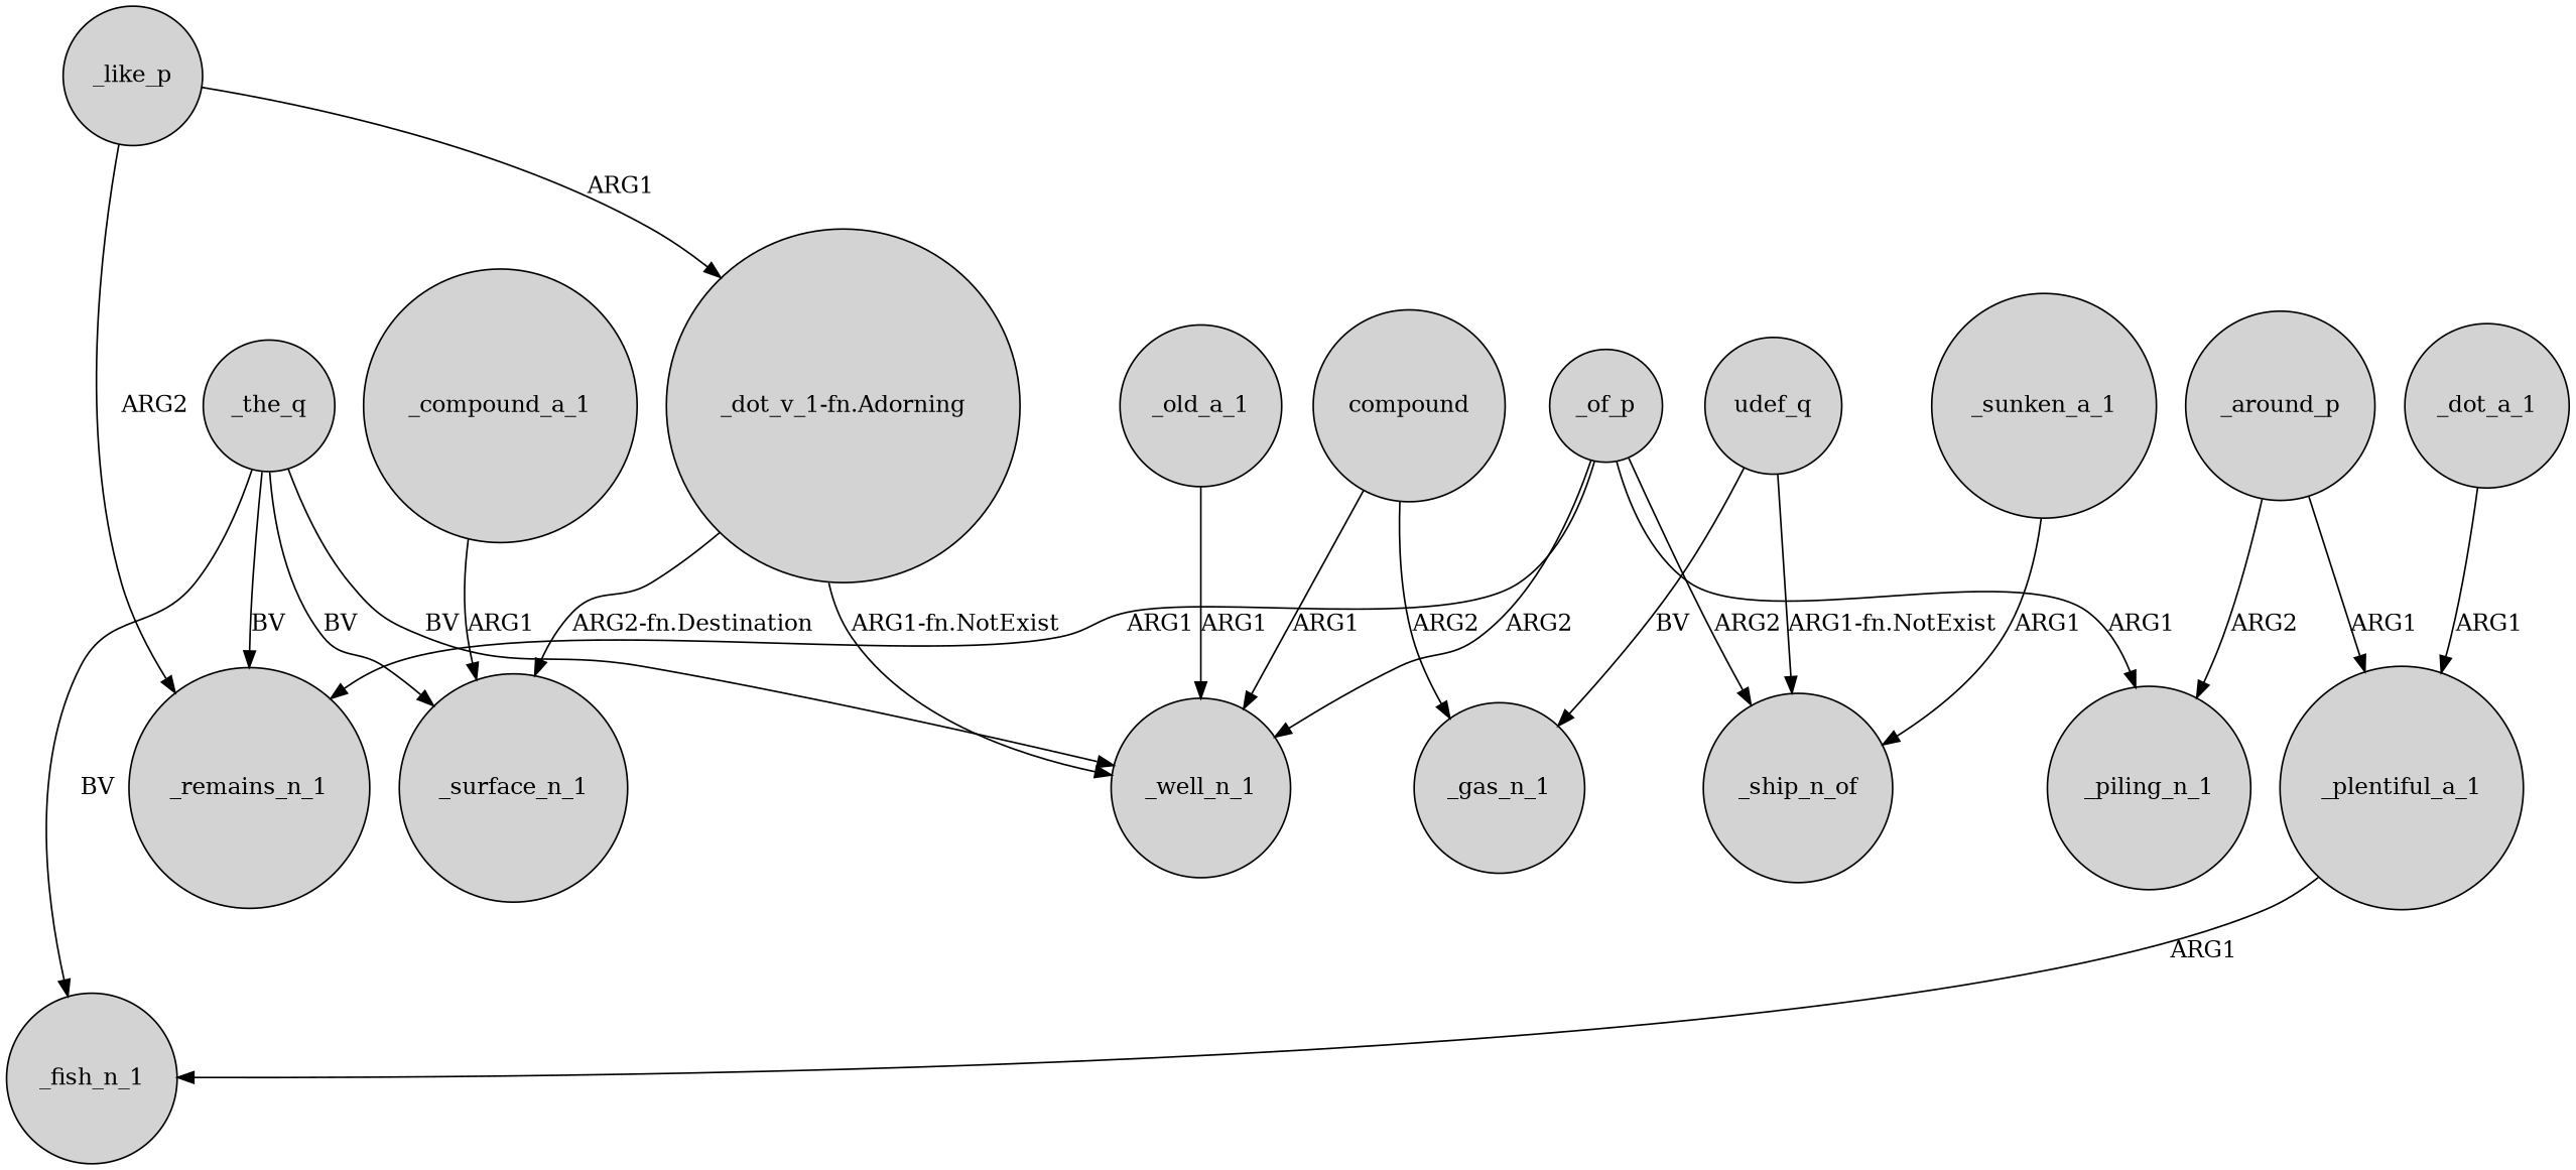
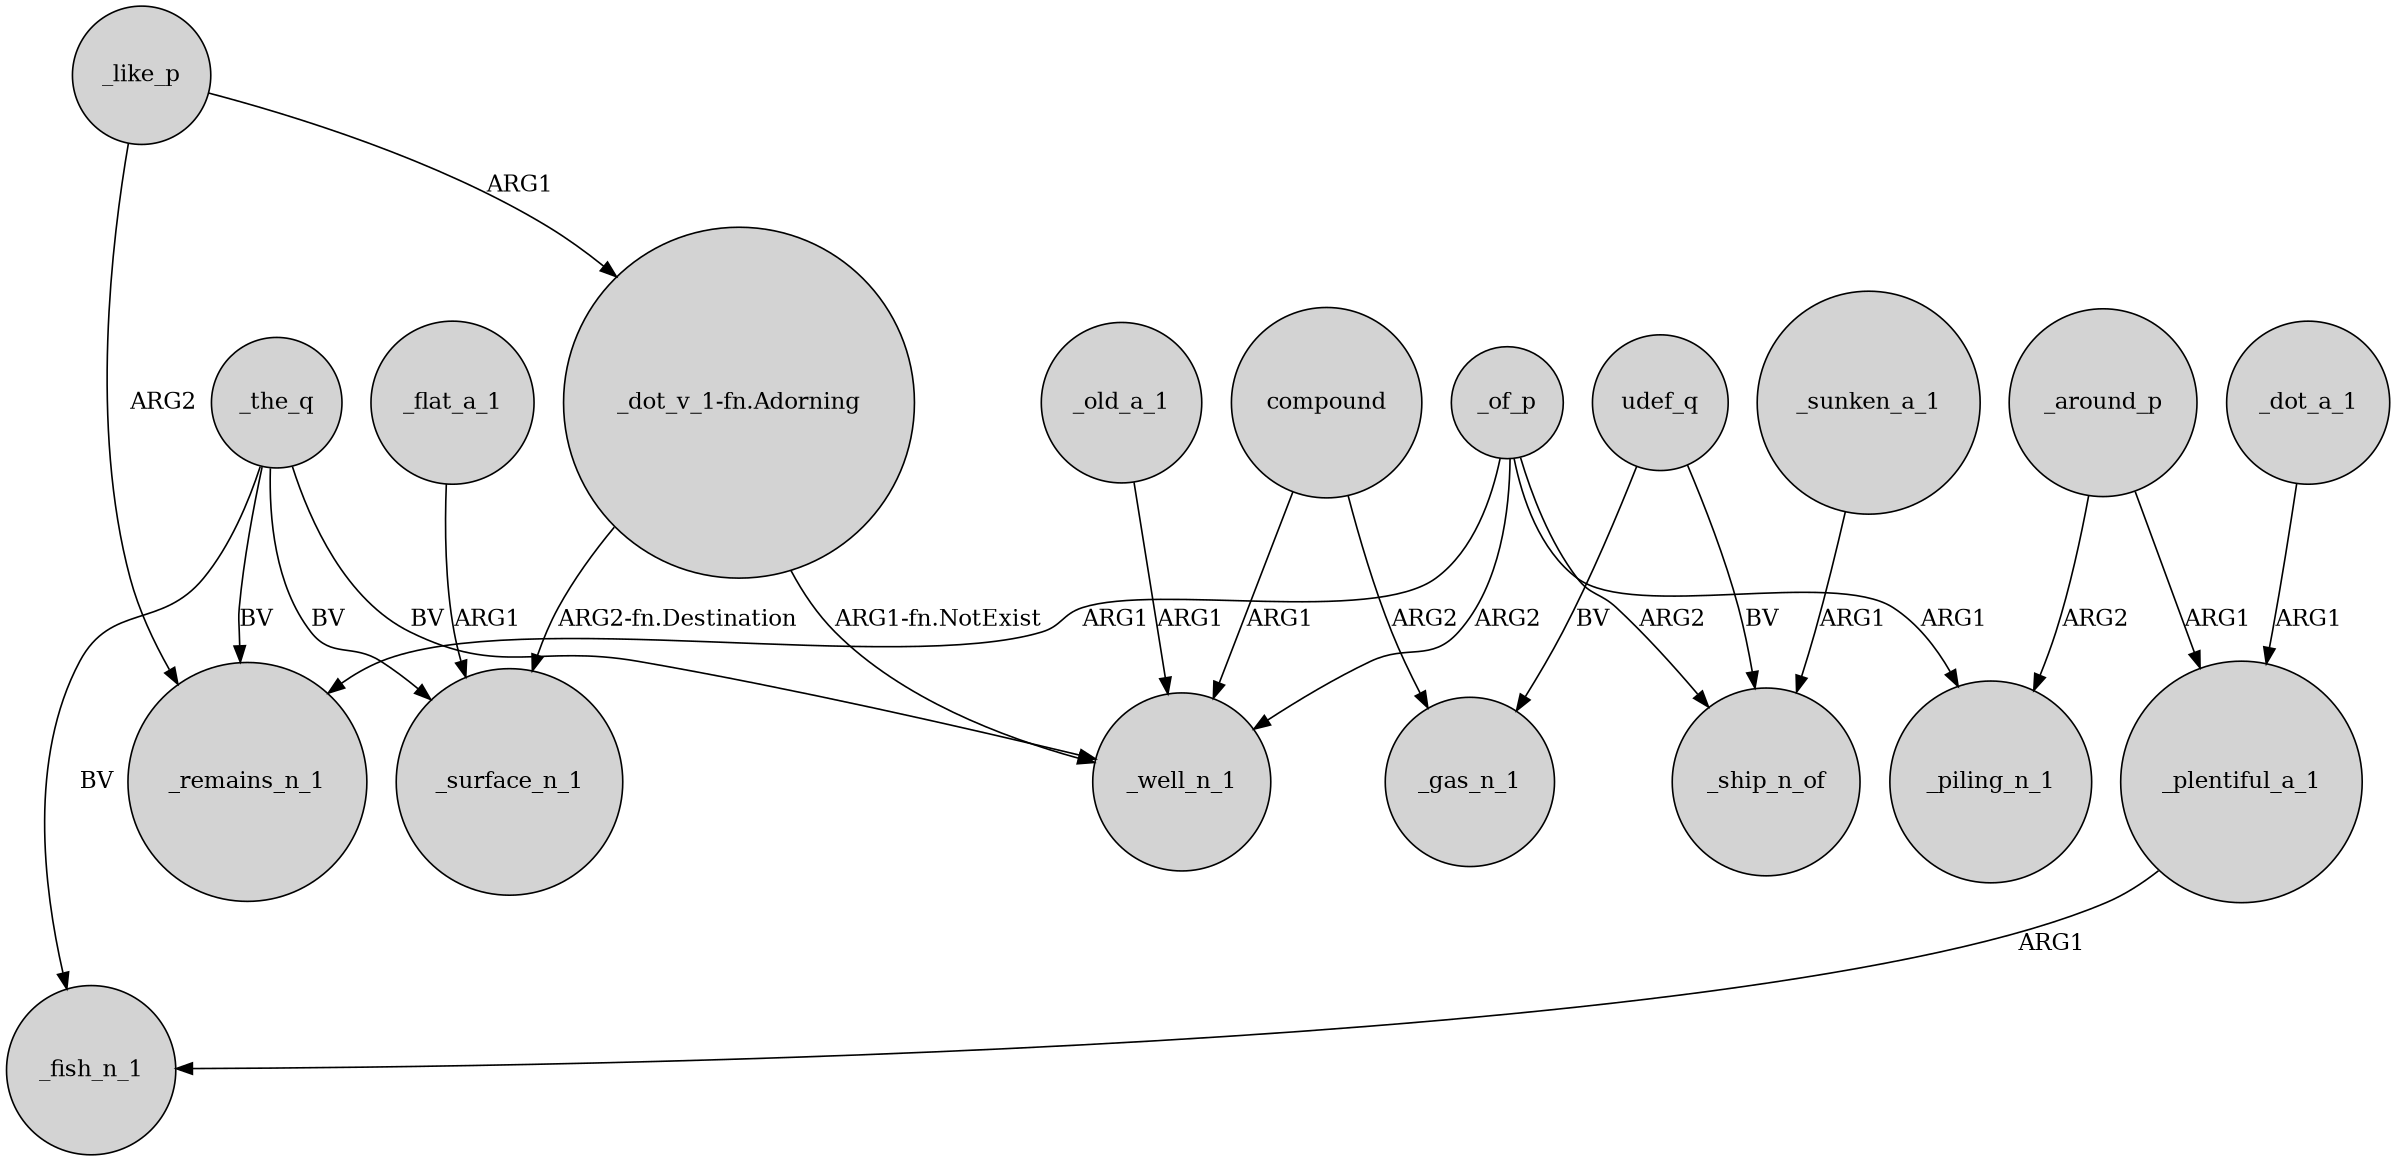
  digraph {
    node [shape=circle style=filled]
    _plentiful_a_1
    _fish_n_1
    n3 [label=_dot_a_1]
    _the_q
    _remains_n_1
    _surface_n_1
    _well_n_1
    _of_p
    _piling_n_1
    _ship_n_of
    udef_q
    _gas_n_1
    _around_p
    _like_p
    "_dot_v_1-fn.Adorning"
    compound
    _old_a_1
-   _flat_a_1 [label=_compound_a_1]
+   _flat_a_1
    _sunken_a_1
    _plentiful_a_1 -> _fish_n_1 [label=ARG1]
    n3 -> _plentiful_a_1 [label=ARG1]
    _the_q -> _fish_n_1 [label=BV]
    _the_q -> _remains_n_1 [label=BV]
    _the_q -> _surface_n_1 [label=BV]
    _the_q -> _well_n_1 [label=BV]
    _of_p -> _remains_n_1 [label=ARG1]
    _of_p -> _well_n_1 [label=ARG2]
    _of_p -> _piling_n_1 [label=ARG1]
    _of_p -> _ship_n_of [label=ARG2]
-   udef_q -> _ship_n_of [label="ARG1-fn.NotExist"]
+   udef_q -> _ship_n_of [label=BV]
    udef_q -> _gas_n_1 [label=BV]
    _around_p -> _plentiful_a_1 [label=ARG1]
    _around_p -> _piling_n_1 [label=ARG2]
    _like_p -> _remains_n_1 [label=ARG2]
    _like_p -> "_dot_v_1-fn.Adorning" [label=ARG1]
    "_dot_v_1-fn.Adorning" -> _surface_n_1 [label="ARG2-fn.Destination"]
    "_dot_v_1-fn.Adorning" -> _well_n_1 [label="ARG1-fn.NotExist"]
    compound -> _well_n_1 [label=ARG1]
    compound -> _gas_n_1 [label=ARG2]
    _old_a_1 -> _well_n_1 [label=ARG1]
    _flat_a_1 -> _surface_n_1 [label=ARG1]
    _sunken_a_1 -> _ship_n_of [label=ARG1]
  }
